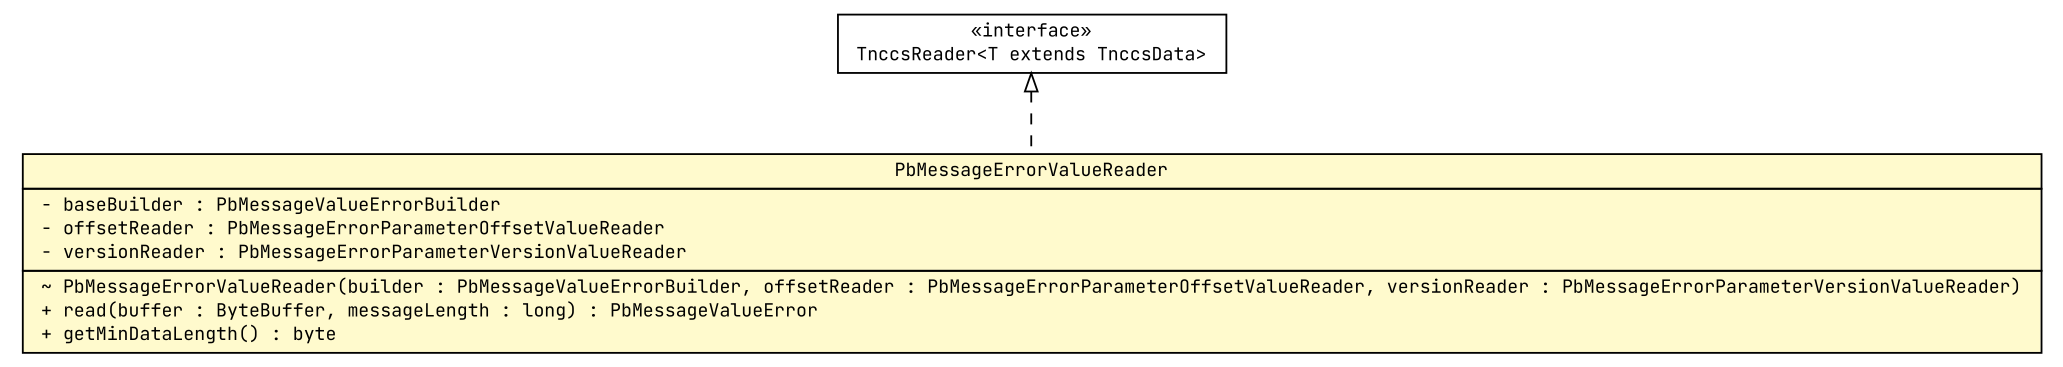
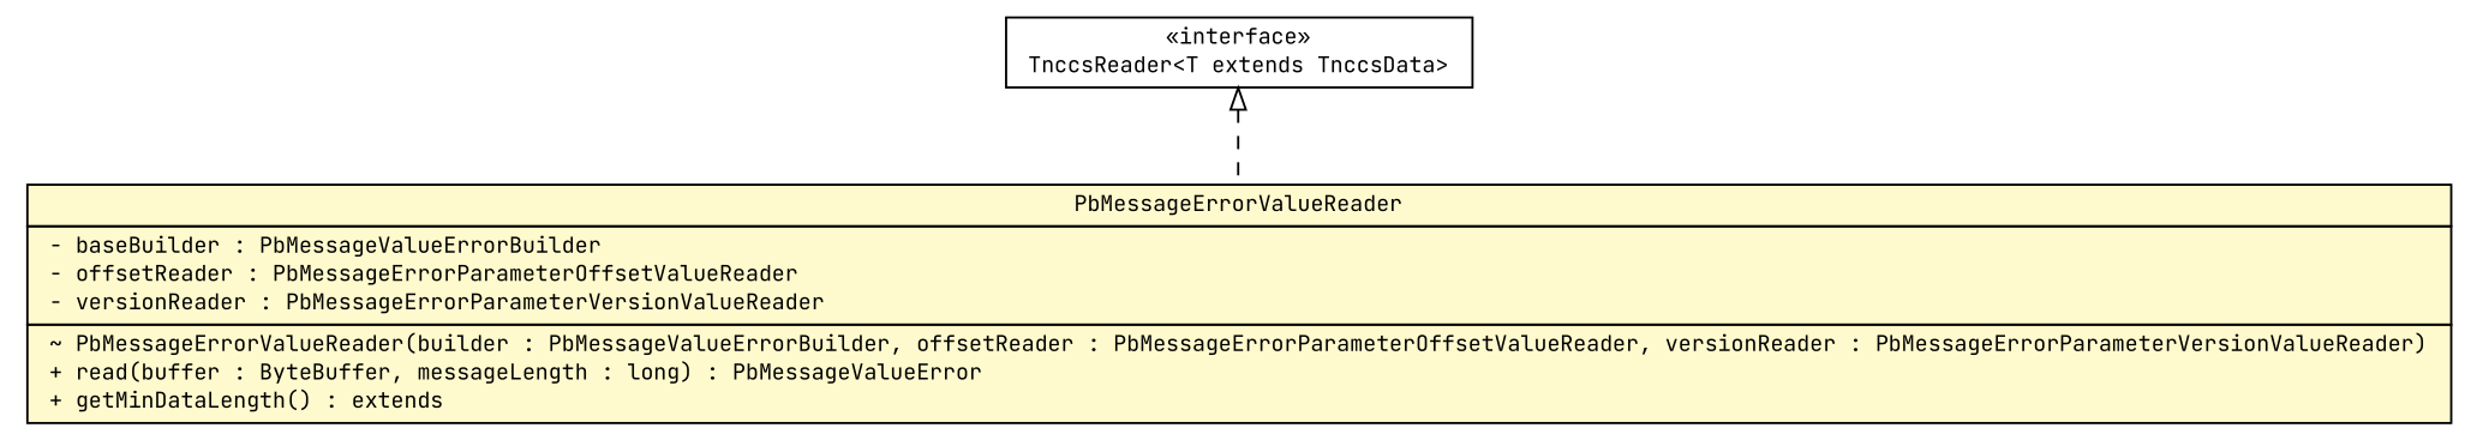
  digraph {
    nodesep=0.25
    ranksep=0.5
    fontname="JetBrains Mono"
    node [fontcolor=black fontname="JetBrains Mono" fontsize=10.0 shape=plaintext]
    n1 [label=<<table title="de.hsbremen.tc.tnc.message.tnccs.serialize.bytebuffer.TnccsReader" border="0" cellborder="1" cellspacing="0" cellpadding="2" port="p" href="../../../../../../../de/hsbremen/tc/tnc/message/tnccs/serialize/bytebuffer/TnccsReader.html"> 		<tr><td><table border="0" cellspacing="0" cellpadding="1"> <tr><td align="center" balign="center"> &#171;interface&#187; </td></tr> <tr><td align="center" balign="center"> TnccsReader&lt;T extends TnccsData&gt; </td></tr> 		</table></td></tr> 		</table>>]
-   n2 [label=<<table title="org.ietf.nea.pb.serialize.reader.bytebuffer.PbMessageErrorValueReader" border="0" cellborder="1" cellspacing="0" cellpadding="2" port="p" bgcolor="lemonChiffon" href="./PbMessageErrorValueReader.html"> 		<tr><td><table border="0" cellspacing="0" cellpadding="1"> <tr><td align="center" balign="center"> PbMessageErrorValueReader </td></tr> 		</table></td></tr> 		<tr><td><table border="0" cellspacing="0" cellpadding="1"> <tr><td align="left" balign="left"> - baseBuilder : PbMessageValueErrorBuilder </td></tr> <tr><td align="left" balign="left"> - offsetReader : PbMessageErrorParameterOffsetValueReader </td></tr> <tr><td align="left" balign="left"> - versionReader : PbMessageErrorParameterVersionValueReader </td></tr> 		</table></td></tr> 		<tr><td><table border="0" cellspacing="0" cellpadding="1"> <tr><td align="left" balign="left"> ~ PbMessageErrorValueReader(builder : PbMessageValueErrorBuilder, offsetReader : PbMessageErrorParameterOffsetValueReader, versionReader : PbMessageErrorParameterVersionValueReader) </td></tr> <tr><td align="left" balign="left"> + read(buffer : ByteBuffer, messageLength : long) : PbMessageValueError </td></tr> <tr><td align="left" balign="left"> + getMinDataLength() : byte </td></tr> 		</table></td></tr> 		</table>>]
+   n2 [label=<<table title="org.ietf.nea.pb.serialize.reader.bytebuffer.PbMessageErrorValueReader" border="0" cellborder="1" cellspacing="0" cellpadding="2" port="p" bgcolor="lemonChiffon" href="./PbMessageErrorValueReader.html"> 		<tr><td><table border="0" cellspacing="0" cellpadding="1"> <tr><td align="center" balign="center"> PbMessageErrorValueReader </td></tr> 		</table></td></tr> 		<tr><td><table border="0" cellspacing="0" cellpadding="1"> <tr><td align="left" balign="left"> - baseBuilder : PbMessageValueErrorBuilder </td></tr> <tr><td align="left" balign="left"> - offsetReader : PbMessageErrorParameterOffsetValueReader </td></tr> <tr><td align="left" balign="left"> - versionReader : PbMessageErrorParameterVersionValueReader </td></tr> 		</table></td></tr> 		<tr><td><table border="0" cellspacing="0" cellpadding="1"> <tr><td align="left" balign="left"> ~ PbMessageErrorValueReader(builder : PbMessageValueErrorBuilder, offsetReader : PbMessageErrorParameterOffsetValueReader, versionReader : PbMessageErrorParameterVersionValueReader) </td></tr> <tr><td align="left" balign="left"> + read(buffer : ByteBuffer, messageLength : long) : PbMessageValueError </td></tr> <tr><td align="left" balign="left"> + getMinDataLength() : extends </td></tr> 		</table></td></tr> 		</table>>]
    n1 -> n2 [arrowtail=empty dir=back fontname="JetBrains Mono" fontsize=10 headport=p labelfontname=Helvetica labelfontsize=10 style=dashed tailport=p]
  }
